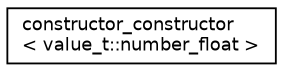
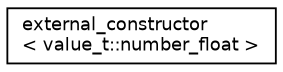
  digraph {
    rankdir=TB
-   n1 [color=black fillcolor=white fontname=Helvetica fontsize=10 height=0.2 label="constructor_constructor\l\< value_t::number_float \>" shape=record style=filled width=0.4]
+   n1 [color=black fillcolor=white fontname=Helvetica fontsize=10 height=0.2 label="external_constructor\l\< value_t::number_float \>" shape=record style=filled width=0.4]
  }
